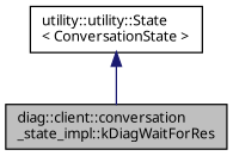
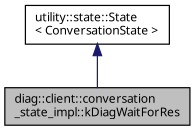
  digraph {
    fontname="Noto Sans"
    node [color=black fontname="Noto Sans" fontsize=10 shape=record style=filled]
    n1 [fillcolor=grey75 fontcolor=black height=0.2 label="diag::client::conversation\l_state_impl::kDiagWaitForRes" width=0.4]
-   n2 [fillcolor=white height=0.2 label="utility::utility::State\l\< ConversationState \>" width=0.4]
+   n2 [fillcolor=white height=0.2 label="utility::state::State\l\< ConversationState \>" width=0.4]
    n2 -> n1 [color=midnightblue dir=back fontname="Noto Sans" fontsize=10 labelfontname=Helvetica labelfontsize=10 style=solid]
  }
